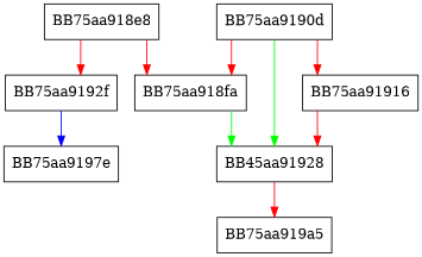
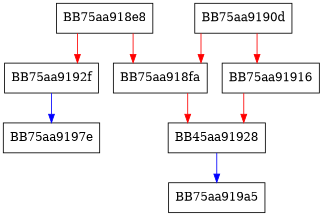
  digraph {
    splines=ortho
    node [shape=box]
    edge [color=red]
    BB75aa918e8
    BB75aa9192f
    BB75aa918fa
    BB75aa9197e
    n5 [label=BB45aa91928]
    BB75aa919a5
    BB75aa9190d
    n8 [label=BB75aa91916]
    BB75aa918e8 -> BB75aa9192f
    BB75aa918e8 -> BB75aa918fa
    BB75aa9192f -> BB75aa9197e [color=blue]
-   BB75aa918fa -> n5 [color=green]
-   n5 -> BB75aa919a5
+   BB75aa918fa -> n5
+   n5 -> BB75aa919a5 [color=blue]
    BB75aa9190d -> BB75aa918fa
-   BB75aa9190d -> n5 [color=green]
    BB75aa9190d -> n8
    n8 -> n5
  }
